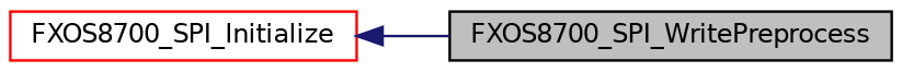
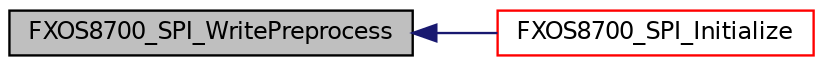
  digraph {
    rankdir=LR
    node [fontname=Helvetica fontsize=10 shape=record style=filled]
    n1 [color=black fillcolor=grey75 fontcolor=black height=0.2 label=FXOS8700_SPI_WritePreprocess width=0.4]
    n2 [color=red fillcolor=white height=0.2 label=FXOS8700_SPI_Initialize width=0.4]
-   n2 -> n1 [color=midnightblue dir=back fontname=Helvetica fontsize=10 labelfontname=Helvetica labelfontsize=10 style=solid]
+   n1 -> n2 [color=midnightblue dir=back fontname=Helvetica fontsize=10 labelfontname=Helvetica labelfontsize=10 style=solid]
  }
